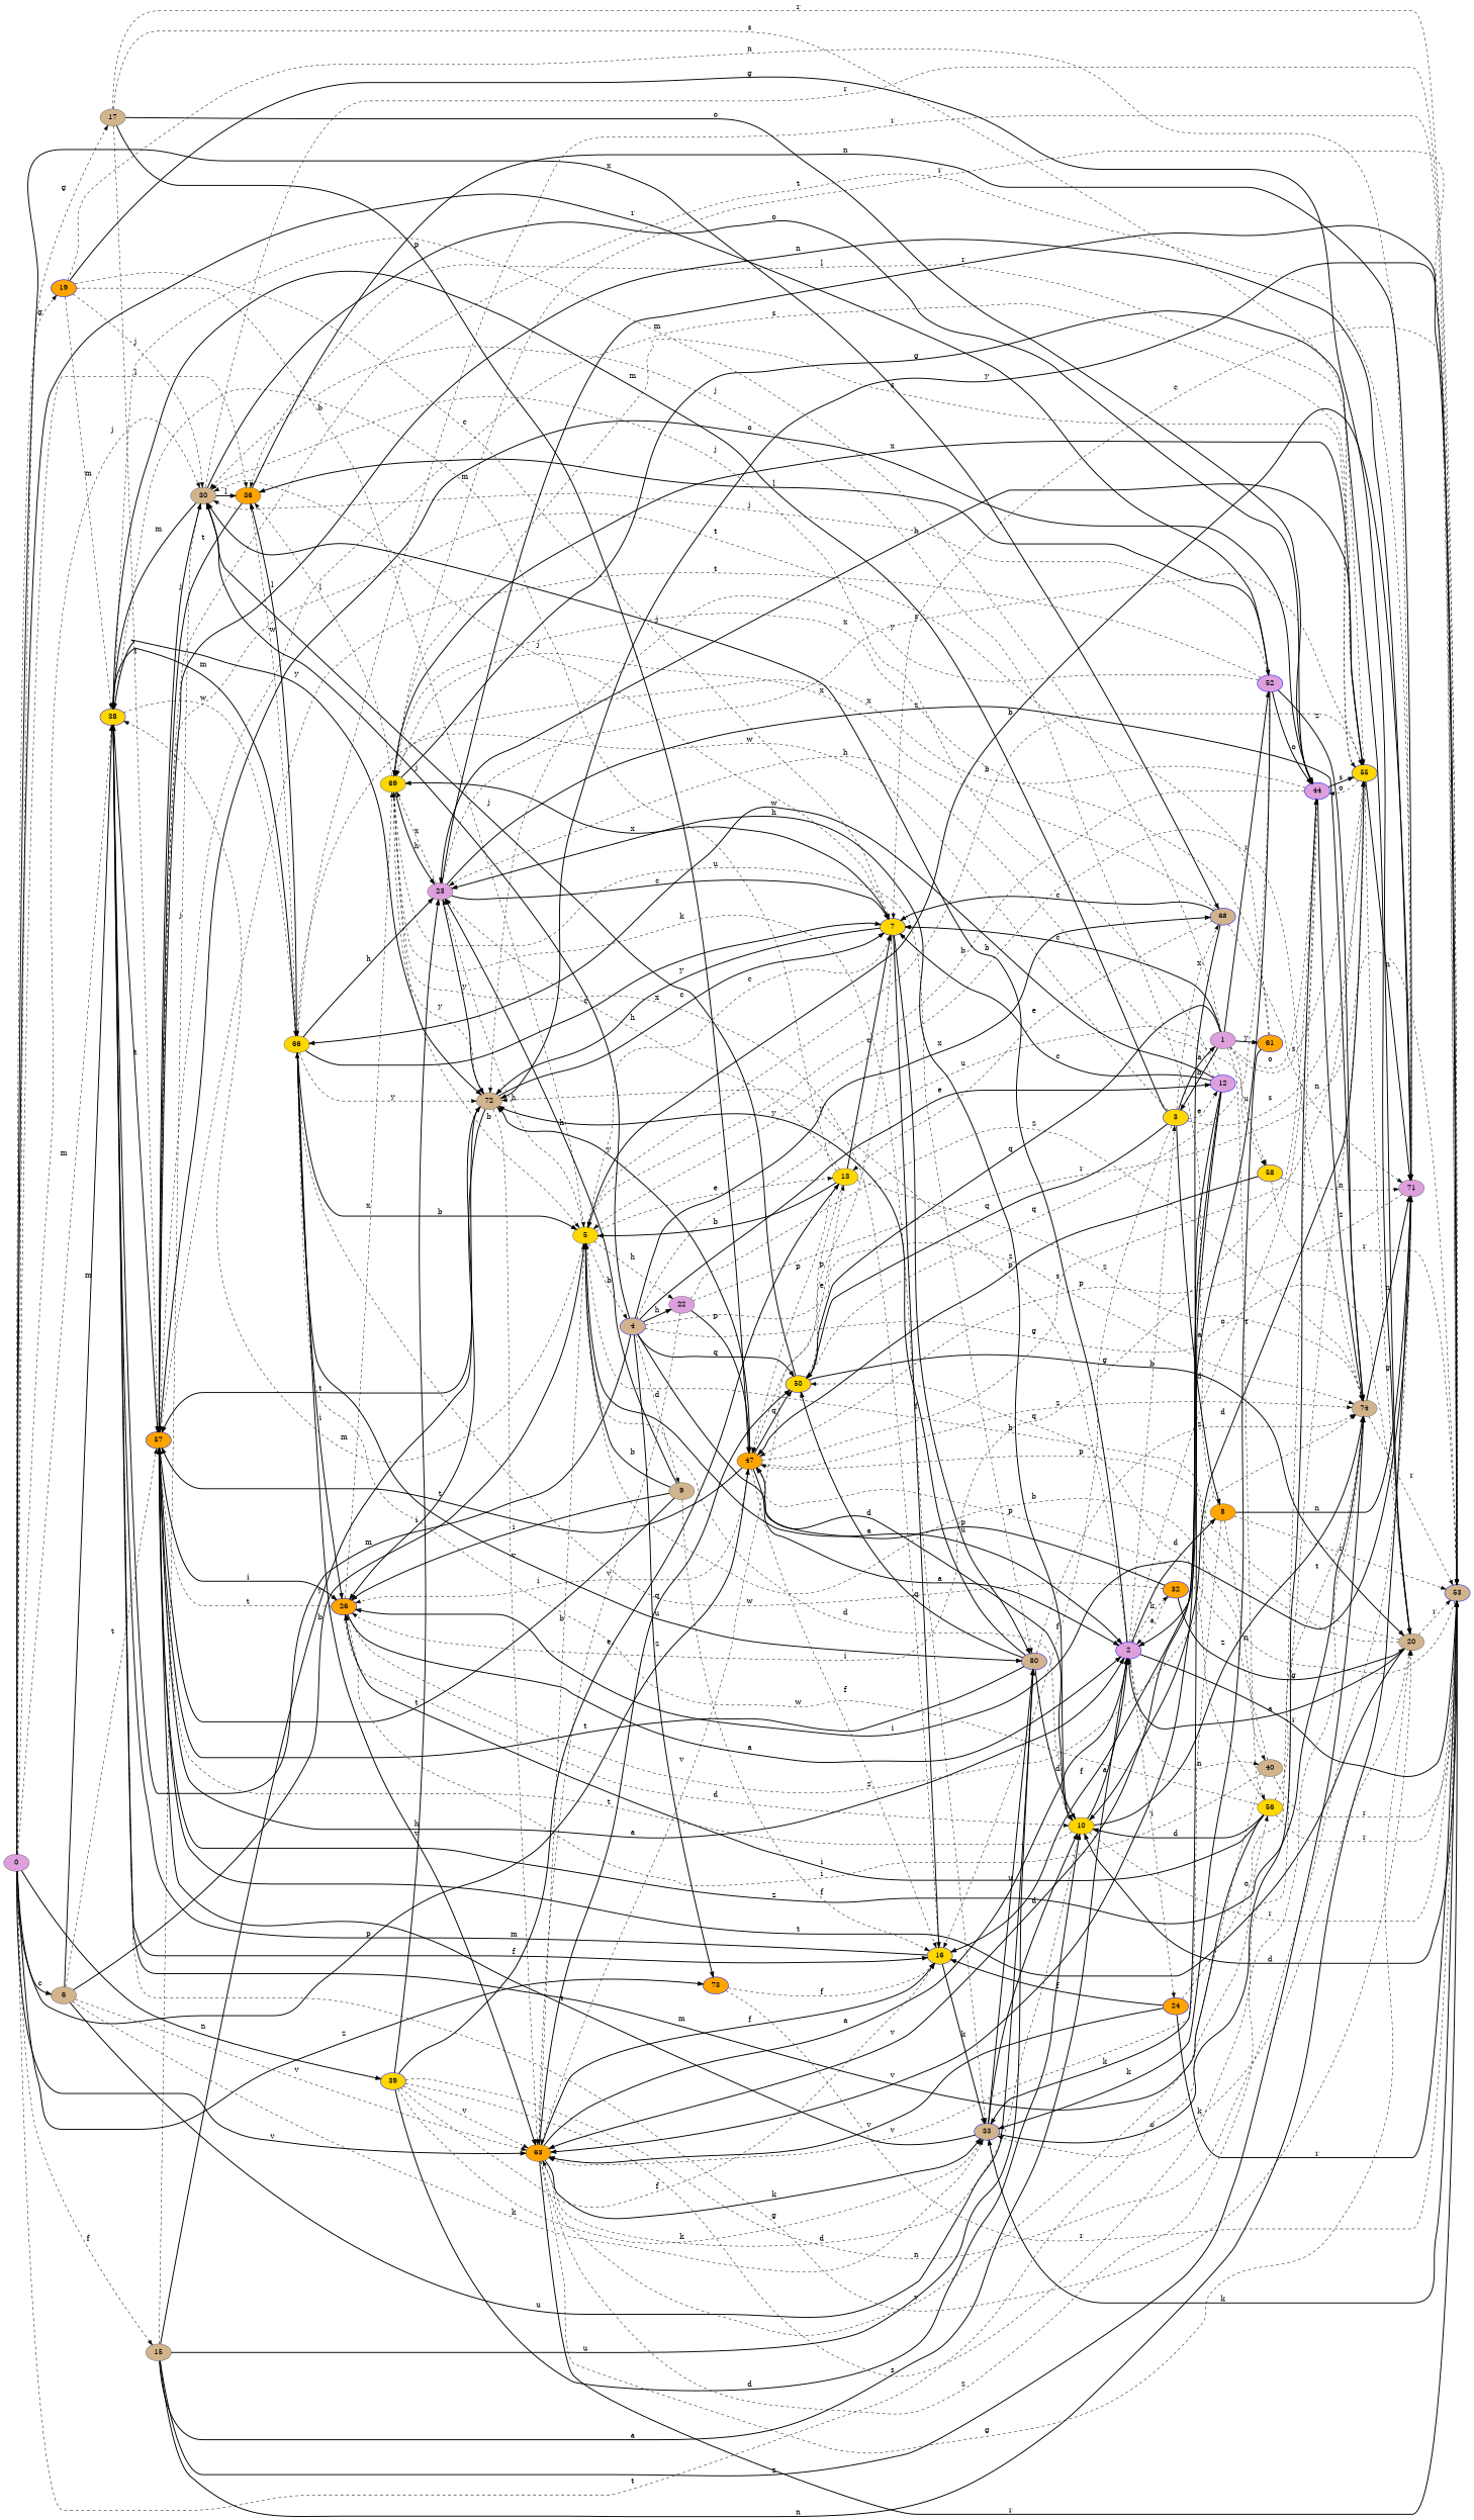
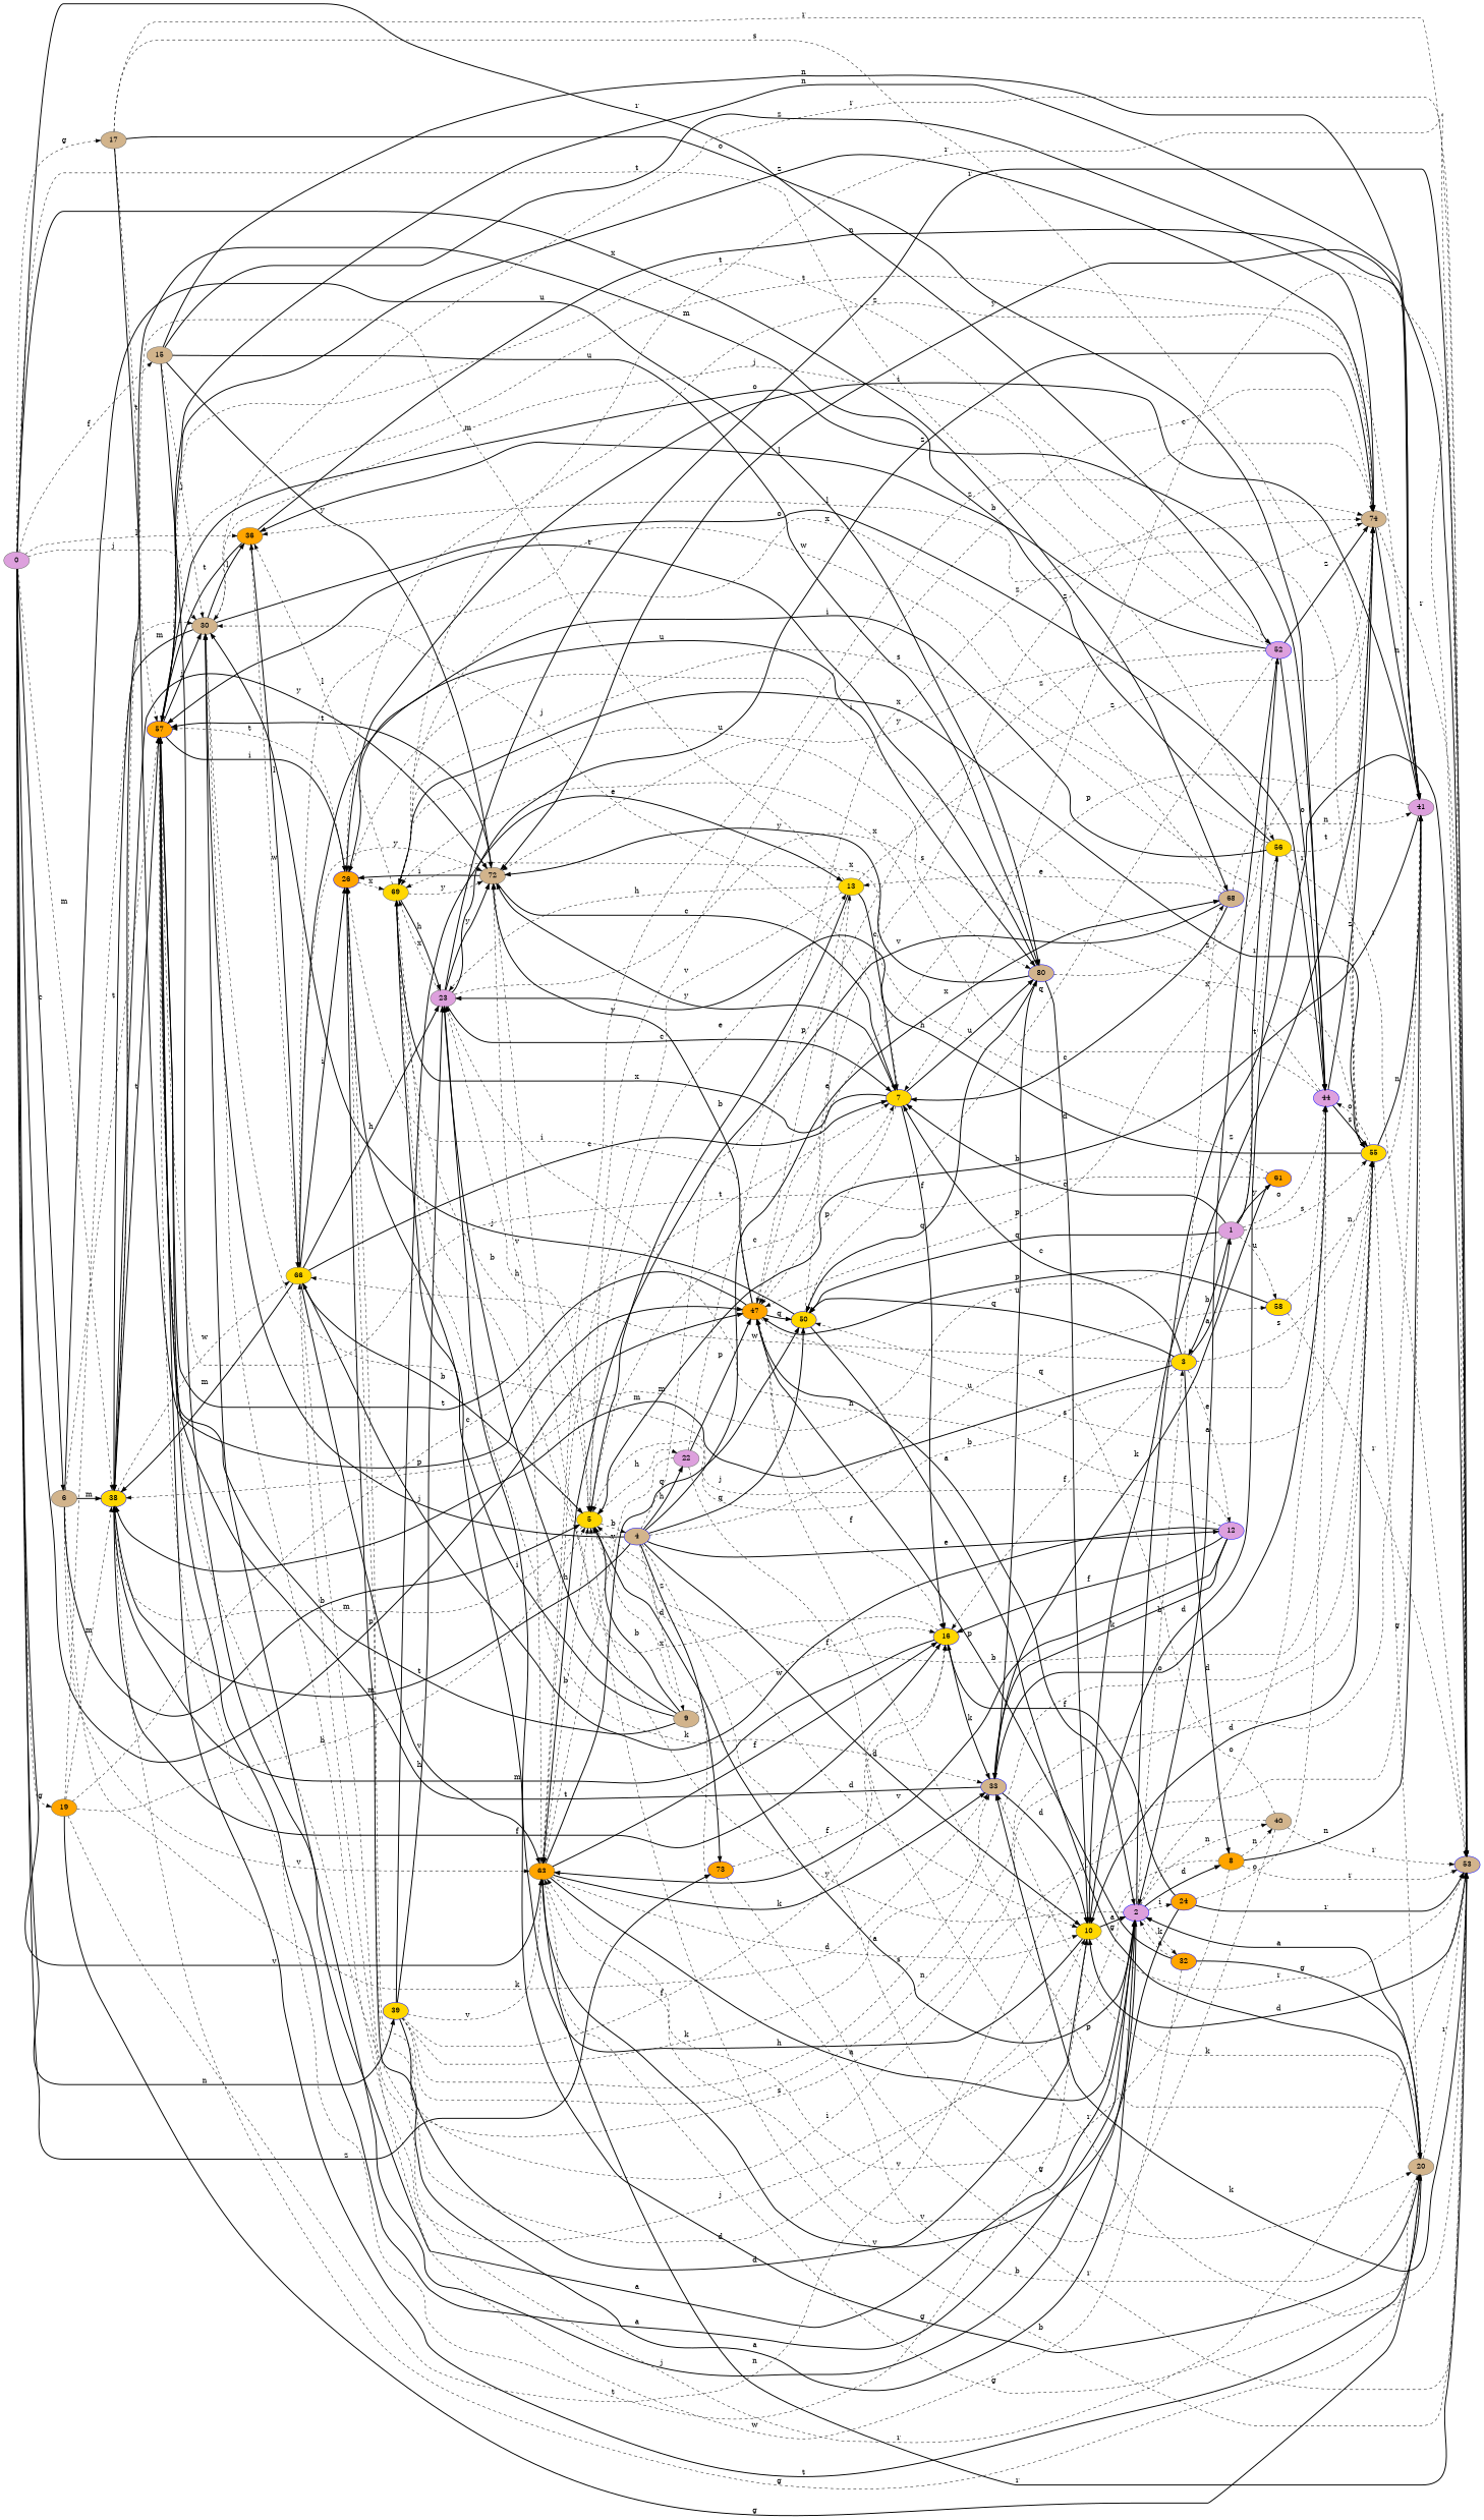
  strict digraph {
    rankdir=LR
    node [color=gray40 fillcolor=tan style=filled]
    edge [style=bold]
    0 [fillcolor=plum]
    6
    15
    17
-   19 [color=blue fillcolor=orange]
+   19 [fillcolor=orange]
    30
    36 [fillcolor=orange]
    38 [color=blue fillcolor=gold]
    39 [color=blue fillcolor=gold]
    47 [fillcolor=orange]
    52 [color=blue fillcolor=plum]
    56 [fillcolor=gold]
    63 [fillcolor=orange]
    68 [color=blue]
    73 [color=blue fillcolor=orange]
    5 [fillcolor=gold]
    33 [color=blue]
    57 [color=blue fillcolor=orange]
    n19 [color=blue label=80]
    2 [color=blue fillcolor=plum]
    72
    74
-   41 [fillcolor=plum label=71]
+   41 [fillcolor=plum]
    44 [color=blue fillcolor=plum]
    55 [color=blue fillcolor=gold]
    53 [color=blue]
    7 [color=blue fillcolor=gold]
    20
    66 [fillcolor=gold]
    16 [color=blue fillcolor=gold]
    10 [fillcolor=gold]
    13 [fillcolor=gold]
    23 [fillcolor=plum]
    50 [color=blue fillcolor=gold]
    26 [color=blue fillcolor=orange]
    69 [fillcolor=gold]
    1 [fillcolor=plum]
    3 [color=blue fillcolor=gold]
    58 [color=blue fillcolor=gold]
    n40 [color=blue fillcolor=orange label=61]
    8 [fillcolor=orange]
    12 [color=blue fillcolor=plum]
    24 [color=blue fillcolor=orange]
    32 [color=blue fillcolor=orange]
    40
    4 [color=blue]
    9
    22 [fillcolor=plum]
    0 -> 6 [label=c]
    0 -> 15 [label=f style=dashed]
    0 -> 17 [label=g style=dashed]
    0 -> 19 [label=g style=dashed]
    0 -> 30 [label=j style=dashed]
    0 -> 36 [label=l style=dashed]
    0 -> 38 [label=m style=dashed]
    0 -> 39 [label=n]
    0 -> 47 [label=p]
    0 -> 52 [label=r]
    0 -> 56 [label=t style=dashed]
    0 -> 63 [label=v]
    0 -> 68 [label=x]
    0 -> 73 [label=z]
    6 -> 38 [label=m]
    6 -> 63 [label=v style=dashed]
    6 -> 5 [label=b]
    6 -> 33 [label=k style=dashed]
    6 -> 57 [label=t style=dashed]
    6 -> n19 [label=u]
    15 -> 30 [label=j style=dashed]
    15 -> n19 [label=u]
    15 -> 2 [label=a]
    15 -> 72 [label=y]
    15 -> 74 [label=z]
    15 -> 41 [label=n]
    17 -> 47 [label=p]
    17 -> 57 [label=t style=dashed]
    17 -> 44 [label=o]
    17 -> 55 [label=s style=dashed]
    17 -> 53 [label=r style=dashed]
    19 -> 30 [label=j style=dashed]
    19 -> 38 [label=m style=dashed]
    19 -> 5 [label=b style=dashed]
    19 -> 41 [label=n style=dashed]
    19 -> 7 [label=c style=dashed]
    19 -> 20 [label=g]
    30 -> 36 [label=l]
    30 -> 38 [label=m]
    30 -> 44 [label=o]
    30 -> 53 [label=r style=dashed]
    36 -> 57 [label=t]
    36 -> 41 [label=n]
    36 -> 66 [label=w style=dashed]
    38 -> 57 [label=t]
    38 -> 72 [label=y]
    38 -> 20 [label=g style=dashed]
    38 -> 66 [label=w style=dashed]
    38 -> 16 [label=f]
    39 -> 63 [label=v style=dashed]
    39 -> 33 [label=k style=dashed]
    39 -> 41 [label=n style=dashed]
    39 -> 55 [label=s style=dashed]
    39 -> 16 [label=f style=dashed]
    39 -> 10 [label=d]
    39 -> 13 [label=e]
    39 -> 23 [label=h]
    47 -> 57 [label=t]
    47 -> 2 [label=a]
    47 -> 72 [label=y]
    47 -> 74 [label=z style=dashed]
    47 -> 55 [label=s style=dashed]
    47 -> 16 [label=f style=dashed]
    47 -> 50 [label=q]
    47 -> 26 [label=i style=dashed]
    52 -> 30 [label=j style=dashed]
    52 -> 36 [label=l]
    52 -> 57 [label=t style=dashed]
    52 -> 2 [label=a]
    52 -> 72 [label=y style=dashed]
    52 -> 74 [label=z]
    52 -> 44 [label=o]
    52 -> 50 [label=q style=dashed]
    56 -> 38 [label=m]
    56 -> 47 [label=p style=dashed]
    56 -> 74 [label=t style=dashed]
    56 -> 53 [label=r style=dashed]
    56 -> 66 [label=w style=dashed]
    56 -> 10 [label=d]
    56 -> 26 [label=i]
    63 -> 5 [label=b style=dashed]
    63 -> 33 [label=k]
    63 -> 2 [label=a]
    63 -> 74 [label=z style=dashed]
    63 -> 53 [label=r]
    63 -> 20 [label=g style=dashed]
    63 -> 16 [label=f]
    63 -> 10 [label=d style=dashed]
    63 -> 50 [label=q]
    68 -> 63 [label=v]
    68 -> 41 [label=n style=dashed]
    68 -> 7 [label=c]
    68 -> 13 [label=e style=dashed]
    68 -> 69 [label=x style=dashed]
    73 -> 53 [label=r style=dashed]
    73 -> 16 [label=f style=dashed]
    5 -> 38 [label=m style=dashed]
    5 -> 2 [label=a]
    5 -> 7 [label=c style=dashed]
    5 -> 10 [label=d style=dashed]
    5 -> 13 [label=e style=dashed]
    5 -> 23 [label=h style=dashed]
    5 -> 4 [label=b style=dashed]
    5 -> 22 [label=h style=dashed]
    33 -> 57 [label=t]
    33 -> n19 [label=u]
    33 -> 44 [label=o]
    33 -> 10 [label=d]
    57 -> 30 [label=j]
    57 -> 2 [label=a]
    57 -> 74 [label=z]
    57 -> 41 [label=n]
    57 -> 44 [label=o]
    57 -> 55 [label=s style=dashed]
    57 -> 26 [label=i]
    n19 -> 57 [label=t]
    n19 -> 72 [label=y]
    n19 -> 74 [label=z style=dashed]
    n19 -> 10 [label=d]
    n19 -> 50 [label=q]
    2 -> 30 [label=j]
    2 -> 72 [label=y style=dashed]
    2 -> 44 [label=o style=dashed]
    2 -> 53 [label=r]
    2 -> 3 [label=b style=dashed]
    2 -> 8 [label=d]
    2 -> 24 [label=i style=dashed]
    2 -> 32 [label=k style=dashed]
    2 -> 40 [label=n style=dashed]
    72 -> 63 [label=v style=dashed]
    72 -> 57 [label=t]
    72 -> 7 [label=c]
    72 -> 26 [label=i]
    74 -> 5 [label=b style=dashed]
    74 -> 41 [label=n]
    74 -> 53 [label=r style=dashed]
    41 -> 47 [label=p style=dashed]
    41 -> 5 [label=b]
    41 -> 57 [label=t style=dashed]
    41 -> 26 [label=i]
    44 -> 5 [label=b style=dashed]
    44 -> 74 [label=z]
    44 -> 55 [label=s]
    44 -> 26 [label=i style=dashed]
    44 -> 69 [label=x style=dashed]
    55 -> 36 [label=l style=dashed]
    55 -> 5 [label=b style=dashed]
    55 -> 41 [label=n]
    55 -> 44 [label=o style=dashed]
    55 -> 20 [label=g style=dashed]
    55 -> 10 [label=d]
    55 -> 23 [label=h]
    55 -> 69 [label=x]
    53 -> 5 [label=b style=dashed]
    53 -> 33 [label=k]
    53 -> 72 [label=y]
    53 -> 7 [label=c style=dashed]
    53 -> 10 [label=d]
    7 -> 30 [label=j style=dashed]
    7 -> 47 [label=p style=dashed]
    7 -> n19 [label=u]
    7 -> 72 [label=y]
    7 -> 16 [label=f]
    7 -> 69 [label=x]
    20 -> 47 [label=p style=dashed]
    20 -> 5 [label=b style=dashed]
    20 -> 33 [label=k style=dashed]
    20 -> 57 [label=t]
    20 -> 2 [label=a]
    20 -> 53 [label=r style=dashed]
    66 -> 36 [label=l]
    66 -> 38 [label=m]
    66 -> 63 [label=v]
    66 -> 5 [label=b]
    66 -> n19 [label=u]
    66 -> 72 [label=y style=dashed]
    66 -> 53 [label=r style=dashed]
    66 -> 7 [label=c]
    66 -> 23 [label=h]
    66 -> 26 [label=i]
    16 -> 38 [label=m]
    16 -> 33 [label=k]
    16 -> 69 [label=x style=dashed]
    10 -> 57 [label=t style=dashed]
    10 -> 2 [label=a]
    10 -> 74 [label=z]
    10 -> 53 [label=r style=dashed]
    10 -> 23 [label=h]
    13 -> 38 [label=m style=dashed]
    13 -> 47 [label=p style=dashed]
    13 -> 63 [label=v style=dashed]
    13 -> 5 [label=b]
    13 -> 74 [label=z style=dashed]
    13 -> 7 [label=c]
    13 -> 23 [label=h style=dashed]
    23 -> 72 [label=y]
    23 -> 74 [label=z]
    23 -> 55 [label=s style=dashed]
    23 -> 53 [label=r]
    23 -> 7 [label=c]
    23 -> 69 [label=x style=dashed]
    50 -> 30 [label=j]
    50 -> 20 [label=g]
    50 -> 13 [label=e style=dashed]
    26 -> 57 [label=t style=dashed]
    26 -> 2 [label=a]
    26 -> 74 [label=z style=dashed]
    26 -> 10 [label=d style=dashed]
    26 -> 69 [label=x style=dashed]
    69 -> 36 [label=l style=dashed]
    69 -> 5 [label=b style=dashed]
    69 -> 33 [label=k style=dashed]
    69 -> n19 [label=u style=dashed]
    69 -> 72 [label=y style=dashed]
    69 -> 55 [label=s style=dashed]
    69 -> 53 [label=r style=dashed]
    69 -> 20 [label=g]
    69 -> 23 [label=h]
    1 -> 38 [label=m style=dashed]
    1 -> 52 [label=r]
    1 -> 56 [label=t style=dashed]
    1 -> 44 [label=o style=dashed]
    1 -> 55 [label=s style=dashed]
    1 -> 7 [label=c]
    1 -> 50 [label=q]
    1 -> 3 [label=b]
    1 -> 58 [label=u style=dashed]
    1 -> n40 [label=y]
    3 -> 38 [label=m]
    3 -> 68 [label=x style=dashed]
    3 -> 55 [label=s style=dashed]
-   12 -> 7 [label=c]
+   3 -> 7 [label=c]
    3 -> 66 [label=w style=dashed]
    3 -> 16 [label=f style=dashed]
    3 -> 50 [label=q]
    3 -> 1 [label=a]
    3 -> 8 [label=d]
    3 -> 12 [label=e style=dashed]
    58 -> 47 [label=p]
    58 -> 41 [label=n style=dashed]
    58 -> 53 [label=r style=dashed]
    n40 -> 33 [label=k]
    n40 -> 57 [label=t style=dashed]
    n40 -> 69 [label=x style=dashed]
    8 -> 30 [label=j style=dashed]
    8 -> 63 [label=v style=dashed]
    8 -> 41 [label=n]
    8 -> 53 [label=r style=dashed]
    8 -> 40 [label=n style=dashed]
    12 -> 30 [label=j style=dashed]
    12 -> 63 [label=v]
    12 -> 33 [label=k]
    12 -> 66 [label=w]
    12 -> 16 [label=f]
    12 -> 23 [label=h style=dashed]
    24 -> 63 [label=v]
    24 -> 44 [label=o style=dashed]
    24 -> 53 [label=r]
    24 -> 16 [label=f]
    32 -> 47 [label=p]
    32 -> 2 [label=a style=dashed]
    32 -> 20 [label=g]
    32 -> 66 [label=w style=dashed]
    40 -> 63 [label=v style=dashed]
    40 -> 53 [label=r style=dashed]
    40 -> 50 [label=q style=dashed]
    40 -> 26 [label=i style=dashed]
    4 -> 30 [label=j]
    4 -> 38 [label=m]
    4 -> 68 [label=x]
    4 -> 73 [label=z]
    4 -> 74 [label=z style=dashed]
    4 -> 20 [label=g style=dashed]
    4 -> 10 [label=d]
    4 -> 50 [label=q]
    4 -> 58 [label=u style=dashed]
    4 -> 12 [label=e]
    4 -> 9 [label=d style=dashed]
    4 -> 22 [label=h]
    9 -> 5 [label=b]
    9 -> 57 [label=t]
    9 -> 16 [label=f style=dashed]
    9 -> 23 [label=h]
    9 -> 26 [label=i]
    22 -> 47 [label=p]
    22 -> 63 [label=v style=dashed]
    22 -> 74 [label=z style=dashed]
    22 -> 53 [label=r style=dashed]
  }
